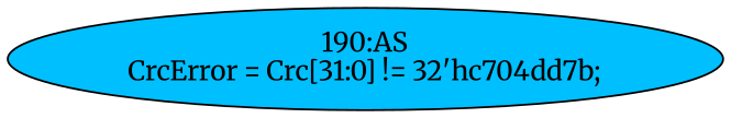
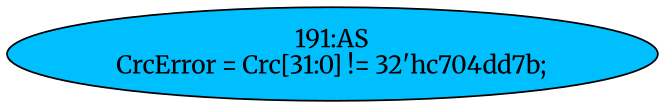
  strict digraph {
    fontname=Merriweather
-   n1 [ast="<pyverilog.vparser.ast.Assign object at 0x7f415c24c090>" def_var="['CrcError']" fillcolor=deepskyblue label="190:AS\nCrcError = Crc[31:0] != 32'hc704dd7b;" statements="[]" style=filled typ=Assign use_var="['Crc']" fontname=Merriweather]
+   n1 [ast="<pyverilog.vparser.ast.Assign object at 0x7f415c24c090>" def_var="['CrcError']" fillcolor=deepskyblue label="191:AS\nCrcError = Crc[31:0] != 32'hc704dd7b;" statements="[]" style=filled typ=Assign use_var="['Crc']" fontname=Merriweather]
  }
